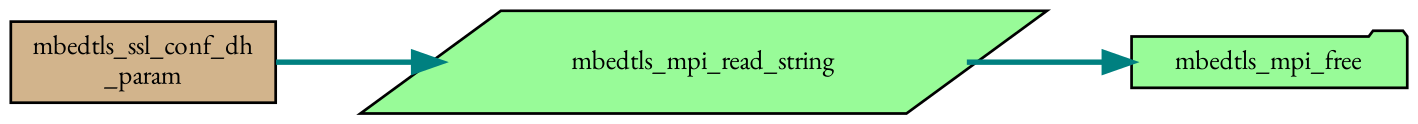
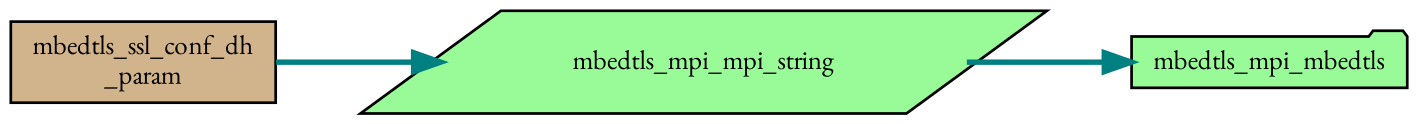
  digraph {
    fontname="EB Garamond"
    rankdir=LR
    node [color=black fillcolor=palegreen fontname="EB Garamond" fontsize=10 style=filled]
    edge [color=teal fontname="EB Garamond" fontsize=10 labelfontname=Helvetica labelfontsize=10 style=bold]
    n1 [fillcolor=tan fontcolor=black height=0.2 label="mbedtls_ssl_conf_dh\l_param" shape=box width=0.4]
-   n2 [height=0.2 label=mbedtls_mpi_read_string shape=parallelogram width=0.4]
-   n3 [height=0.2 label=mbedtls_mpi_free shape=folder width=0.4]
+   n2 [height=0.2 label=mbedtls_mpi_mpi_string shape=parallelogram width=0.4]
+   n3 [height=0.2 label=mbedtls_mpi_mbedtls shape=folder width=0.4]
    n1 -> n2
    n2 -> n3
  }
